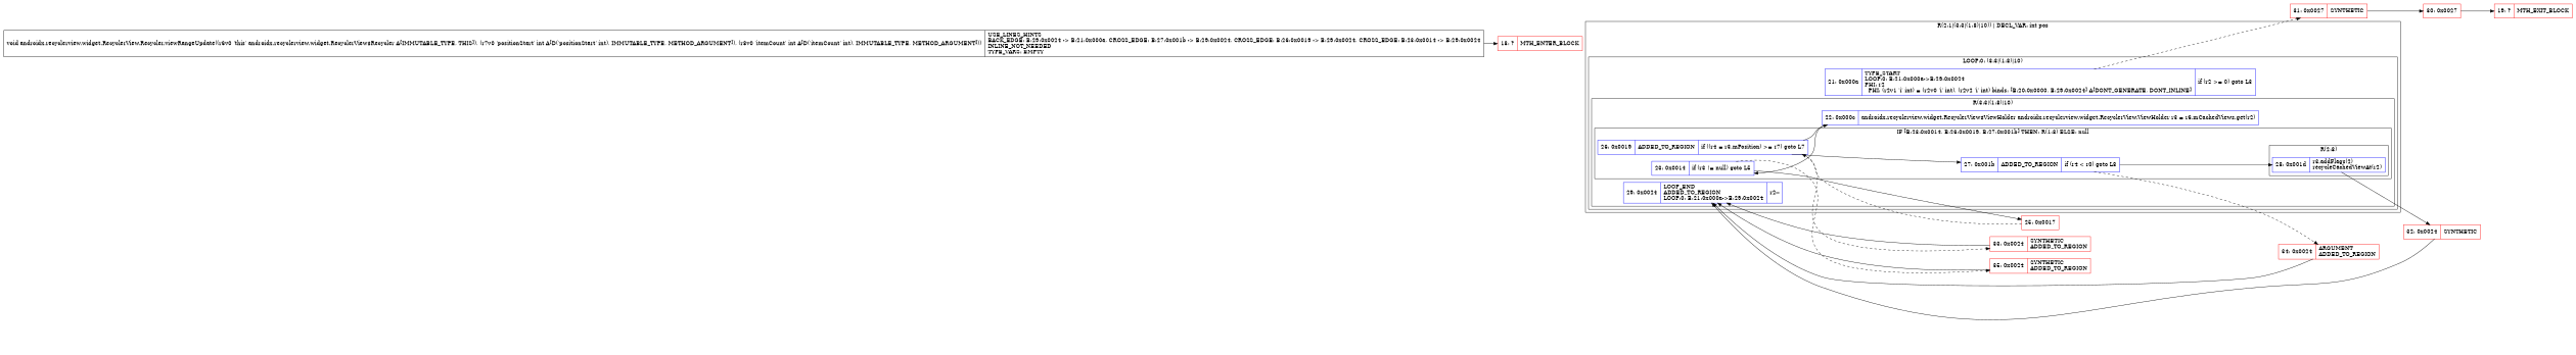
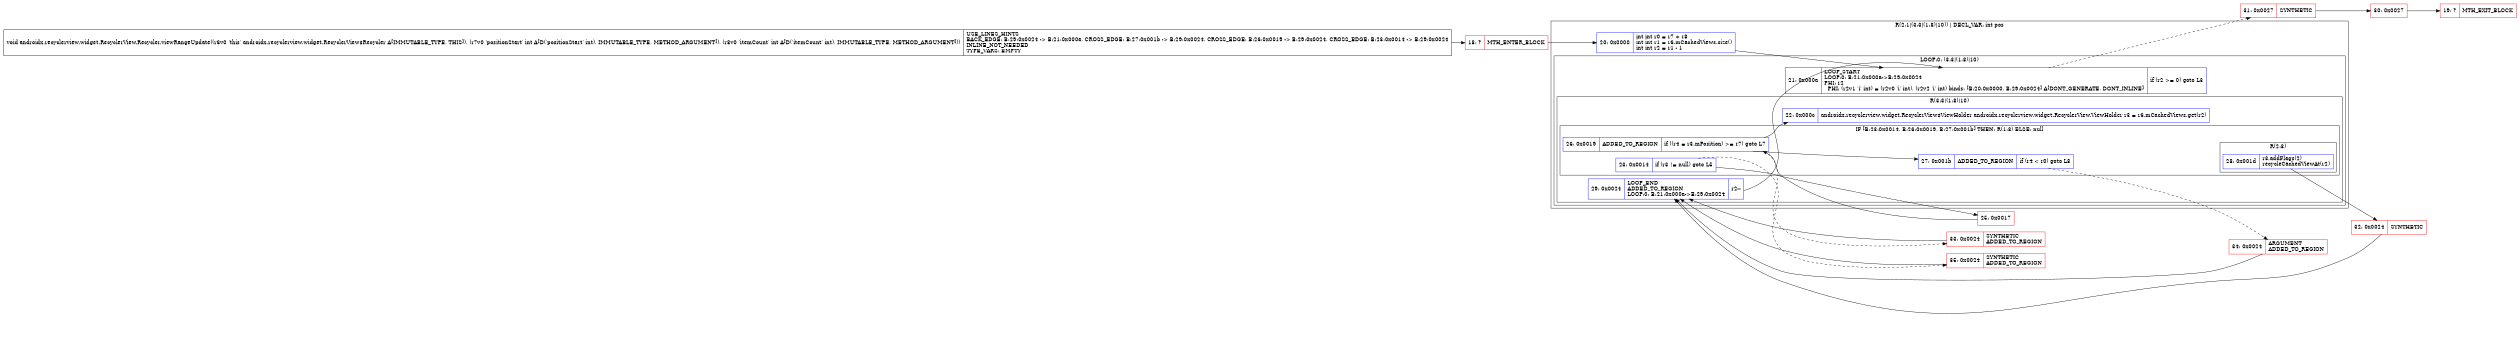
  digraph {
    rankdir=LR
    node [color=red shape=record]
    n1 [color=blue label="{28\:\ 0x001d|r3.addFlags(2)\lrecycleCachedViewAt(r2)\l}"]
    n2 [color=blue label="{23\:\ 0x0014|if (r3 != null) goto L5\l}"]
    n3 [color=blue label="{26\:\ 0x0019|ADDED_TO_REGION\l|if ((r4 = r3.mPosition) \>= r7) goto L7\l}"]
    n4 [color=blue label="{27\:\ 0x001b|ADDED_TO_REGION\l|if (r4 \< r0) goto L8\l}"]
    n5 [color=blue label="{22\:\ 0x000c|androidx.recyclerview.widget.RecyclerView$ViewHolder androidx.recyclerview.widget.RecyclerView.ViewHolder r3 = r6.mCachedViews.get(r2)\l}"]
    n6 [color=blue label="{29\:\ 0x0024|LOOP_END\lADDED_TO_REGION\lLOOP:0: B:21:0x000a\-\>B:29:0x0024\l|r2\-\-\l}"]
-   n7 [color=blue label="{21\:\ 0x000a|TYPE_START\lLOOP:0: B:21:0x000a\-\>B:29:0x0024\lPHI: r2 \l  PHI: (r2v1 'i' int) = (r2v0 'i' int), (r2v2 'i' int) binds: [B:20:0x0000, B:29:0x0024] A[DONT_GENERATE, DONT_INLINE]\l|if (r2 \>= 0) goto L3\l}"]
+   n7 [color=blue label="{21\:\ 0x000a|LOOP_START\lLOOP:0: B:21:0x000a\-\>B:29:0x0024\lPHI: r2 \l  PHI: (r2v1 'i' int) = (r2v0 'i' int), (r2v2 'i' int) binds: [B:20:0x0000, B:29:0x0024] A[DONT_GENERATE, DONT_INLINE]\l|if (r2 \>= 0) goto L3\l}"]
+   n8 [color=blue label="{20\:\ 0x0000|int int r0 = r7 + r8\lint int r1 = r6.mCachedViews.size()\lint int r2 = r1 \- 1\l}"]
    n9 [label="{32\:\ 0x0024|SYNTHETIC\l}"]
    n10 [label="{25\:\ 0x0017}"]
    n11 [label="{35\:\ 0x0024|SYNTHETIC\lADDED_TO_REGION\l}"]
    n12 [label="{33\:\ 0x0024|SYNTHETIC\lADDED_TO_REGION\l}"]
    n13 [label="{34\:\ 0x0024|ARGUMENT\lADDED_TO_REGION\l}"]
    n14 [label="{31\:\ 0x0027|SYNTHETIC\l}"]
    n15 [label="{30\:\ 0x0027}"]
    n16 [label="{18\:\ ?|MTH_ENTER_BLOCK\l}"]
    n17 [label="{19\:\ ?|MTH_EXIT_BLOCK\l}"]
    n18 [label="{void androidx.recyclerview.widget.RecyclerView.Recycler.viewRangeUpdate((r6v0 'this' androidx.recyclerview.widget.RecyclerView$Recycler A[IMMUTABLE_TYPE, THIS]), (r7v0 'positionStart' int A[D('positionStart' int), IMMUTABLE_TYPE, METHOD_ARGUMENT]), (r8v0 'itemCount' int A[D('itemCount' int), IMMUTABLE_TYPE, METHOD_ARGUMENT]))  | USE_LINES_HINTS\lBACK_EDGE: B:29:0x0024 \-\> B:21:0x000a, CROSS_EDGE: B:27:0x001b \-\> B:29:0x0024, CROSS_EDGE: B:26:0x0019 \-\> B:29:0x0024, CROSS_EDGE: B:23:0x0014 \-\> B:29:0x0024\lINLINE_NOT_NEEDED\lTYPE_VARS: EMPTY\l}" color=""]
    subgraph cluster_1 {
      label="R(2:1|(3:3|(1:8)|10)) | DECL_VAR: int pos\l"
+     n8
      subgraph cluster_2 {
        label="LOOP:0: (3:3|(1:8)|10)"
        n7
        subgraph cluster_3 {
          label="R(3:3|(1:8)|10)"
          n5
          n6
          subgraph cluster_4 {
            label="IF [B:23:0x0014, B:26:0x0019, B:27:0x001b] THEN: R(1:8) ELSE: null"
            n2
            n3
            n4
            subgraph cluster_5 {
              label="R(2:8)"
              n1
            }
          }
        }
      }
    }
    n1 -> n9
    n2 -> n10
    n2 -> n11 [style=dashed]
    n3 -> n4
    n3 -> n5
    n3 -> n12 [style=dashed]
-   n4 -> n1
    n4 -> n13 [style=dashed]
-   n5 -> n2
+   n6 -> n7
    n7 -> n14 [style=dashed]
+   n8 -> n7
    n9 -> n6
-   n10 -> n3 [style=dashed]
+   n10 -> n3
    n11 -> n6
    n12 -> n6
    n13 -> n6
    n14 -> n15
    n15 -> n17
+   n16 -> n8
    n18 -> n16
  }
